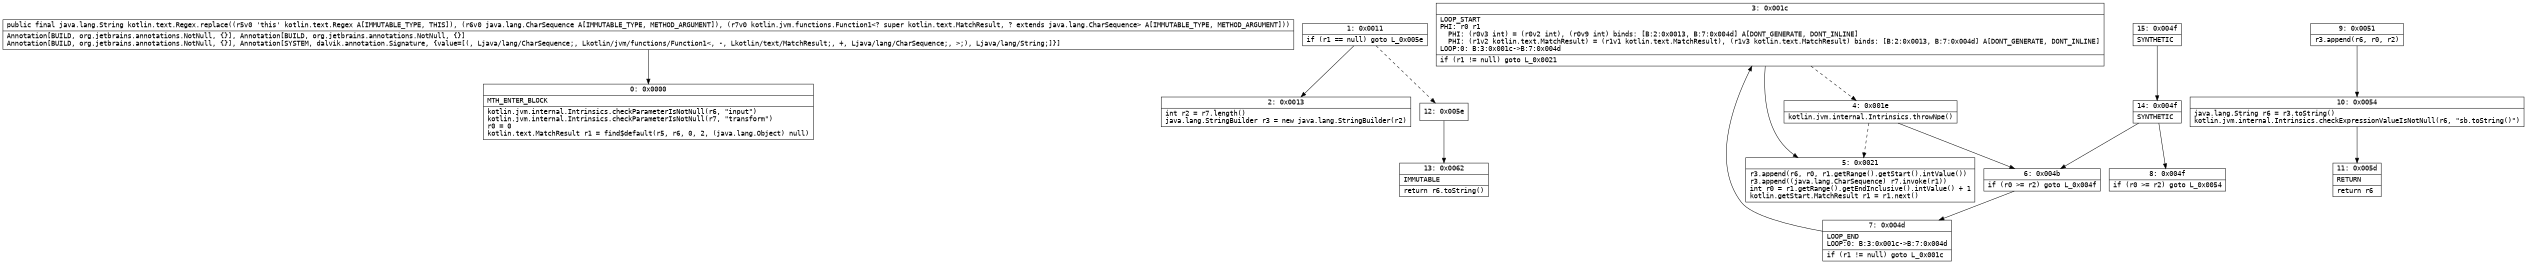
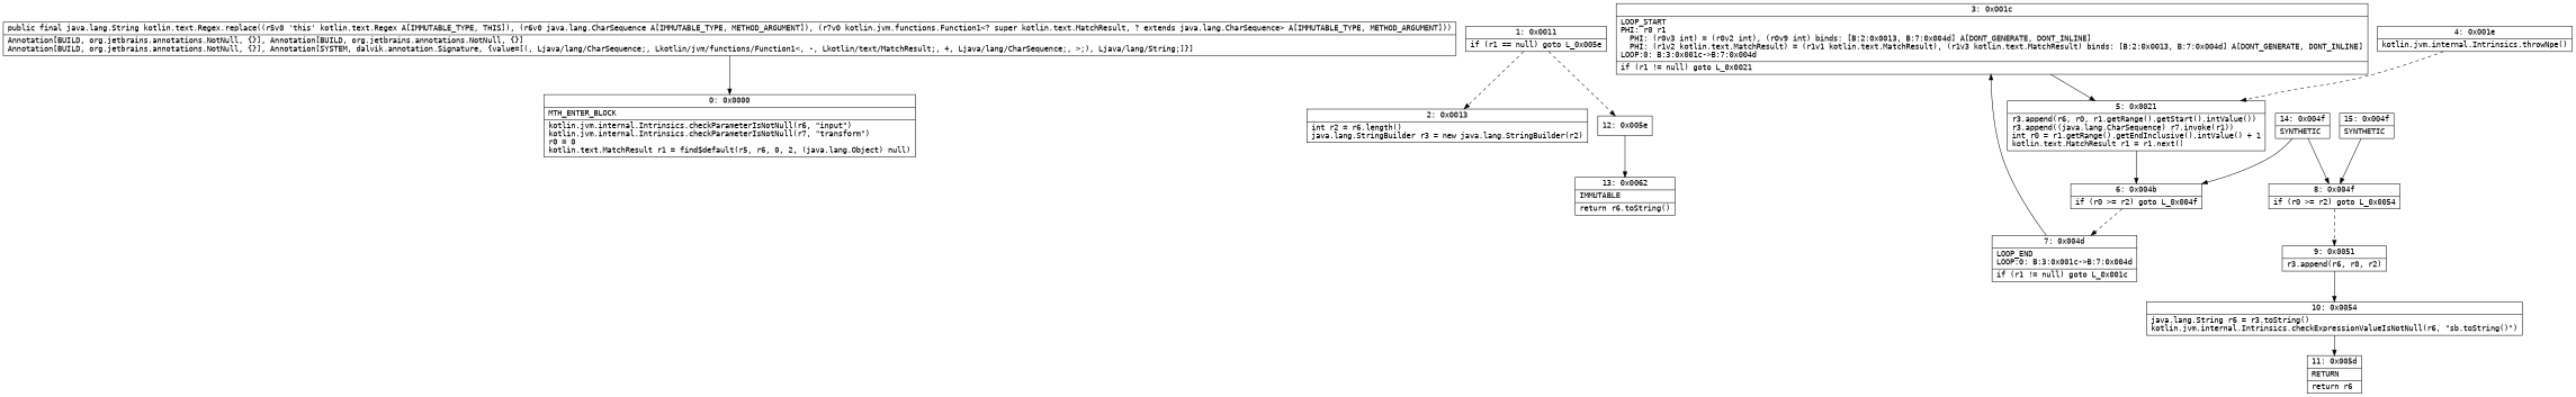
  digraph {
    fontname="DejaVu Sans Mono"
    node [fontname="DejaVu Sans Mono" shape=record]
    edge [fontname="DejaVu Sans Mono"]
    n1 [label="{0\:\ 0x0000|MTH_ENTER_BLOCK\l|kotlin.jvm.internal.Intrinsics.checkParameterIsNotNull(r6, \"input\")\lkotlin.jvm.internal.Intrinsics.checkParameterIsNotNull(r7, \"transform\")\lr0 = 0\lkotlin.text.MatchResult r1 = find$default(r5, r6, 0, 2, (java.lang.Object) null)\l}"]
    n2 [label="{1\:\ 0x0011|if (r1 == null) goto L_0x005e\l}"]
-   n3 [label="{2\:\ 0x0013|int r2 = r7.length()\ljava.lang.StringBuilder r3 = new java.lang.StringBuilder(r2)\l}"]
+   n3 [label="{2\:\ 0x0013|int r2 = r6.length()\ljava.lang.StringBuilder r3 = new java.lang.StringBuilder(r2)\l}"]
    n4 [label="{12\:\ 0x005e}"]
    n5 [label="{13\:\ 0x0062|IMMUTABLE\l|return r6.toString()\l}"]
    n6 [label="{3\:\ 0x001c|LOOP_START\lPHI: r0 r1 \l  PHI: (r0v3 int) = (r0v2 int), (r0v9 int) binds: [B:2:0x0013, B:7:0x004d] A[DONT_GENERATE, DONT_INLINE]\l  PHI: (r1v2 kotlin.text.MatchResult) = (r1v1 kotlin.text.MatchResult), (r1v3 kotlin.text.MatchResult) binds: [B:2:0x0013, B:7:0x004d] A[DONT_GENERATE, DONT_INLINE]\lLOOP:0: B:3:0x001c\-\>B:7:0x004d\l|if (r1 != null) goto L_0x0021\l}"]
    n7 [label="{4\:\ 0x001e|kotlin.jvm.internal.Intrinsics.throwNpe()\l}"]
-   n8 [label="{5\:\ 0x0021|r3.append(r6, r0, r1.getRange().getStart().intValue())\lr3.append((java.lang.CharSequence) r7.invoke(r1))\lint r0 = r1.getRange().getEndInclusive().intValue() + 1\lkotlin.getStart.MatchResult r1 = r1.next()\l}"]
+   n8 [label="{5\:\ 0x0021|r3.append(r6, r0, r1.getRange().getStart().intValue())\lr3.append((java.lang.CharSequence) r7.invoke(r1))\lint r0 = r1.getRange().getEndInclusive().intValue() + 1\lkotlin.text.MatchResult r1 = r1.next()\l}"]
    n9 [label="{6\:\ 0x004b|if (r0 \>= r2) goto L_0x004f\l}"]
    n10 [label="{7\:\ 0x004d|LOOP_END\lLOOP:0: B:3:0x001c\-\>B:7:0x004d\l|if (r1 != null) goto L_0x001c\l}"]
    n11 [label="{14\:\ 0x004f|SYNTHETIC\l}"]
    n12 [label="{8\:\ 0x004f|if (r0 \>= r2) goto L_0x0054\l}"]
    n13 [label="{15\:\ 0x004f|SYNTHETIC\l}"]
    n14 [label="{9\:\ 0x0051|r3.append(r6, r0, r2)\l}"]
    n15 [label="{10\:\ 0x0054|java.lang.String r6 = r3.toString()\lkotlin.jvm.internal.Intrinsics.checkExpressionValueIsNotNull(r6, \"sb.toString()\")\l}"]
    n16 [label="{11\:\ 0x005d|RETURN\l|return r6\l}"]
    n17 [label="{public final java.lang.String kotlin.text.Regex.replace((r5v0 'this' kotlin.text.Regex A[IMMUTABLE_TYPE, THIS]), (r6v0 java.lang.CharSequence A[IMMUTABLE_TYPE, METHOD_ARGUMENT]), (r7v0 kotlin.jvm.functions.Function1\<? super kotlin.text.MatchResult, ? extends java.lang.CharSequence\> A[IMMUTABLE_TYPE, METHOD_ARGUMENT]))  | Annotation[BUILD, org.jetbrains.annotations.NotNull, \{\}], Annotation[BUILD, org.jetbrains.annotations.NotNull, \{\}]\lAnnotation[BUILD, org.jetbrains.annotations.NotNull, \{\}], Annotation[SYSTEM, dalvik.annotation.Signature, \{value=[(, Ljava\/lang\/CharSequence;, Lkotlin\/jvm\/functions\/Function1\<, \-, Lkotlin\/text\/MatchResult;, +, Ljava\/lang\/CharSequence;, \>;), Ljava\/lang\/String;]\}]\l}"]
-   n2 -> n3 [style=solid]
+   n2 -> n3 [style=dashed]
    n2 -> n4 [style=dashed]
    n4 -> n5
-   n6 -> n7 [style=dashed]
    n6 -> n8
    n7 -> n8 [style=dashed]
-   n7 -> n9
-   n9 -> n10 [style=solid]
+   n8 -> n9
+   n9 -> n10 [style=dashed]
    n10 -> n6
    n11 -> n9
    n11 -> n12
-   n13 -> n11
+   n12 -> n14 [style=dashed]
+   n13 -> n12
    n14 -> n15
    n15 -> n16
    n17 -> n1
  }
